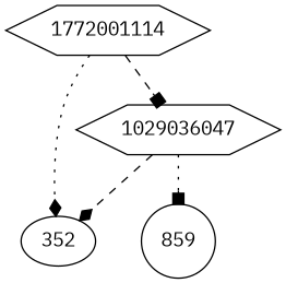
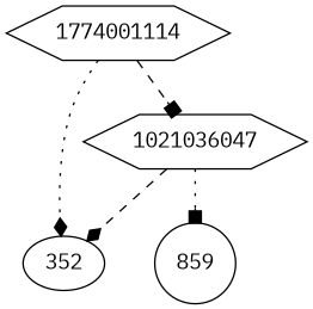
  strict digraph {
    fontname="IBM Plex Mono"
    node [fontname="IBM Plex Mono" shape=hexagon]
    edge [arrowhead=box fontname="IBM Plex Mono" style=dashed]
-   1772001114
-   1021036047 [label=1029036047]
+   1772001114 [label=1774001114]
+   1021036047
    n3 [label=352 shape=ellipse]
    n4 [label=859 shape=circle]
    1772001114 -> 1021036047
    1772001114 -> n3 [arrowhead=diamond style=dotted]
    1021036047 -> n3 [arrowhead=diamond]
    1021036047 -> n4 [style=dotted]
  }
